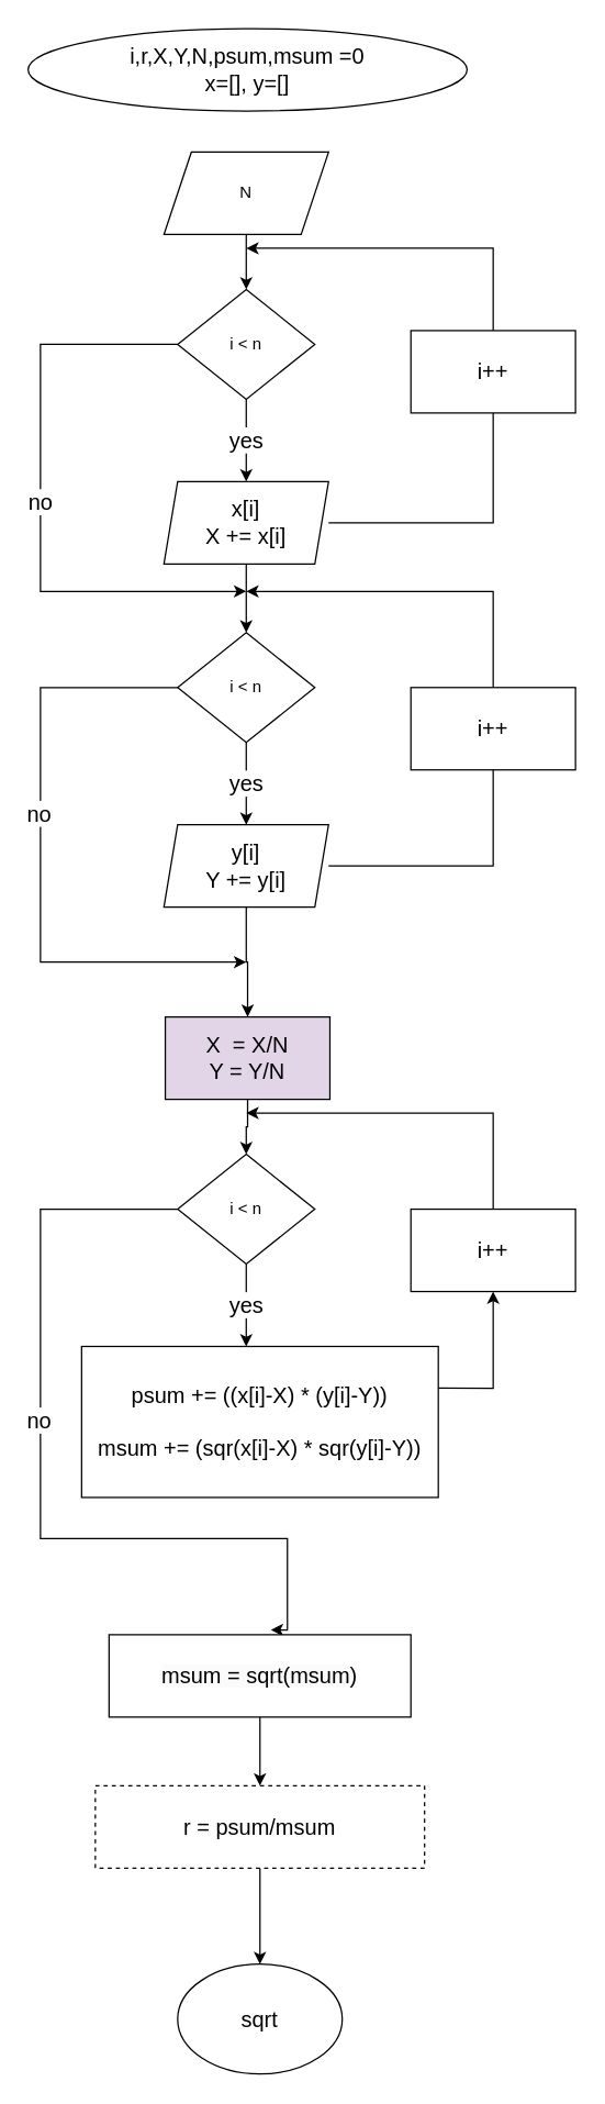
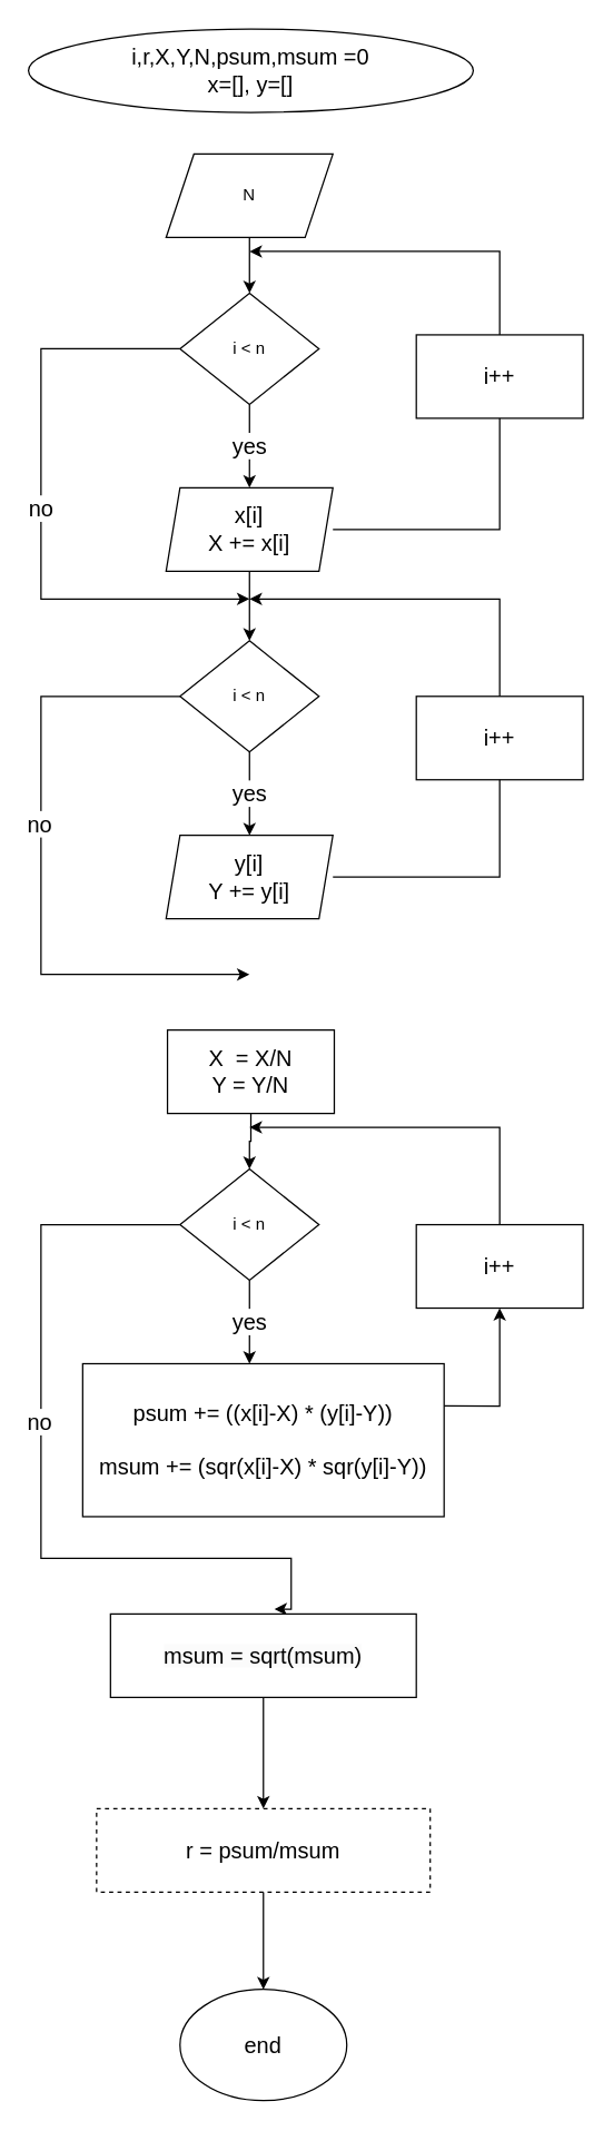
  <mxCell id="0" />
  <mxCell id="1" parent="0" />
  <mxCell id="2" value="&lt;font style=&quot;font-size: 16px;&quot;&gt;i,r,X,Y,N,psum,msum =0&lt;br&gt;x=[], y=[]&lt;br&gt;&lt;/font&gt;" style="ellipse;whiteSpace=wrap;html=1;" vertex="1" parent="1"><mxGeometry x="20" y="20" width="320" height="60" as="geometry" /></mxCell>
  <mxCell id="3" value="" style="edgeStyle=orthogonalEdgeStyle;rounded=0;orthogonalLoop=1;jettySize=auto;html=1;fontSize=16;" edge="1" parent="1" source="4" target="8"><mxGeometry relative="1" as="geometry" /></mxCell>
  <mxCell id="4" value="N" style="shape=parallelogram;perimeter=parallelogramPerimeter;whiteSpace=wrap;html=1;fixedSize=1;" vertex="1" parent="1"><mxGeometry x="119" y="110" width="120" height="60" as="geometry" /></mxCell>
  <mxCell id="5" style="edgeStyle=orthogonalEdgeStyle;rounded=0;orthogonalLoop=1;jettySize=auto;html=1;exitX=1;exitY=0.5;exitDx=0;exitDy=0;fontSize=16;" edge="1" parent="1"><mxGeometry relative="1" as="geometry"><mxPoint x="179" y="180" as="targetPoint" /><mxPoint x="239" y="380" as="sourcePoint" /><Array as="points"><mxPoint x="359" y="380" /><mxPoint x="359" y="180" /></Array></mxGeometry></mxCell>
  <mxCell id="6" value="yes" style="edgeStyle=orthogonalEdgeStyle;rounded=0;orthogonalLoop=1;jettySize=auto;html=1;exitX=0.5;exitY=1;exitDx=0;exitDy=0;fontSize=16;" edge="1" parent="1" source="8"><mxGeometry relative="1" as="geometry"><mxPoint x="179" y="350" as="targetPoint" /></mxGeometry></mxCell>
  <mxCell id="7" value="no" style="edgeStyle=orthogonalEdgeStyle;rounded=0;orthogonalLoop=1;jettySize=auto;html=1;fontSize=16;exitX=0;exitY=0.5;exitDx=0;exitDy=0;" edge="1" parent="1" source="8"><mxGeometry relative="1" as="geometry"><mxPoint x="179" y="430" as="targetPoint" /><mxPoint x="96" y="250" as="sourcePoint" /><Array as="points"><mxPoint x="29" y="250" /><mxPoint x="29" y="430" /></Array></mxGeometry></mxCell>
  <mxCell id="8" value="i &amp;lt; n" style="rhombus;whiteSpace=wrap;html=1;" vertex="1" parent="1"><mxGeometry x="129" y="210" width="100" height="80" as="geometry" /></mxCell>
  <mxCell id="9" value="i++" style="rounded=0;whiteSpace=wrap;html=1;fontSize=16;" vertex="1" parent="1"><mxGeometry x="299" y="240" width="120" height="60" as="geometry" /></mxCell>
  <mxCell id="10" style="edgeStyle=orthogonalEdgeStyle;rounded=0;orthogonalLoop=1;jettySize=auto;html=1;exitX=1;exitY=0.5;exitDx=0;exitDy=0;fontSize=16;" edge="1" parent="1"><mxGeometry relative="1" as="geometry"><mxPoint x="179" y="430" as="targetPoint" /><Array as="points"><mxPoint x="359" y="630" /><mxPoint x="359" y="430" /></Array><mxPoint x="239" y="630" as="sourcePoint" /></mxGeometry></mxCell>
  <mxCell id="11" value="yes" style="edgeStyle=orthogonalEdgeStyle;rounded=0;orthogonalLoop=1;jettySize=auto;html=1;exitX=0.5;exitY=1;exitDx=0;exitDy=0;fontSize=16;" edge="1" parent="1" source="14"><mxGeometry relative="1" as="geometry"><mxPoint x="179" y="600" as="targetPoint" /></mxGeometry></mxCell>
  <mxCell id="12" value="" style="edgeStyle=orthogonalEdgeStyle;rounded=0;orthogonalLoop=1;jettySize=auto;html=1;exitX=0;exitY=0.5;exitDx=0;exitDy=0;fontSize=16;" edge="1" parent="1" source="14"><mxGeometry relative="1" as="geometry"><mxPoint x="179" y="700" as="targetPoint" /><Array as="points"><mxPoint x="29" y="500" /><mxPoint x="29" y="700" /></Array></mxGeometry></mxCell>
  <mxCell id="13" value="no" style="edgeLabel;html=1;align=center;verticalAlign=middle;resizable=0;points=[];fontSize=16;" vertex="1" connectable="0" parent="12"><mxGeometry x="-0.153" y="-2" relative="1" as="geometry"><mxPoint as="offset" /></mxGeometry></mxCell>
  <mxCell id="14" value="i &amp;lt; n" style="rhombus;whiteSpace=wrap;html=1;" vertex="1" parent="1"><mxGeometry x="129" y="460" width="100" height="80" as="geometry" /></mxCell>
  <mxCell id="15" value="i++" style="rounded=0;whiteSpace=wrap;html=1;fontSize=16;" vertex="1" parent="1"><mxGeometry x="299" y="500" width="120" height="60" as="geometry" /></mxCell>
  <mxCell id="16" style="edgeStyle=orthogonalEdgeStyle;rounded=0;orthogonalLoop=1;jettySize=auto;html=1;exitX=0.5;exitY=1;exitDx=0;exitDy=0;entryX=0.5;entryY=0;entryDx=0;entryDy=0;fontSize=16;" edge="1" parent="1" source="17" target="14"><mxGeometry relative="1" as="geometry" /></mxCell>
  <mxCell id="17" value="x[i]&lt;br&gt;X += x[i]" style="shape=parallelogram;perimeter=parallelogramPerimeter;whiteSpace=wrap;html=1;fixedSize=1;fontSize=16;size=10;" vertex="1" parent="1"><mxGeometry x="119" y="350" width="120" height="60" as="geometry" /></mxCell>
- <mxCell id="18" value="" style="edgeStyle=orthogonalEdgeStyle;rounded=0;orthogonalLoop=1;jettySize=auto;html=1;fontSize=16;" edge="1" parent="1" source="19" target="21"><mxGeometry relative="1" as="geometry" /></mxCell>
  <mxCell id="19" value="y[i]&lt;br&gt;Y += y[i]" style="shape=parallelogram;perimeter=parallelogramPerimeter;whiteSpace=wrap;html=1;fixedSize=1;fontSize=16;size=10;" vertex="1" parent="1"><mxGeometry x="119" y="600" width="120" height="60" as="geometry" /></mxCell>
  <mxCell id="20" value="" style="edgeStyle=orthogonalEdgeStyle;rounded=0;orthogonalLoop=1;jettySize=auto;html=1;fontSize=16;" edge="1" parent="1" source="21" target="25"><mxGeometry relative="1" as="geometry" /></mxCell>
- <mxCell id="21" value="X&amp;nbsp; = X/N&lt;br&gt;Y = Y/N" style="whiteSpace=wrap;html=1;fontSize=16;fillColor=#e1d5e7;" vertex="1" parent="1"><mxGeometry x="120" y="740" width="120" height="60" as="geometry" /></mxCell>
+ <mxCell id="21" value="X&amp;nbsp; = X/N&lt;br&gt;Y = Y/N" style="whiteSpace=wrap;html=1;fontSize=16;" vertex="1" parent="1"><mxGeometry x="120" y="740" width="120" height="60" as="geometry" /></mxCell>
  <mxCell id="22" value="yes" style="edgeStyle=orthogonalEdgeStyle;rounded=0;orthogonalLoop=1;jettySize=auto;html=1;exitX=0.5;exitY=1;exitDx=0;exitDy=0;fontSize=16;" edge="1" parent="1" source="25"><mxGeometry relative="1" as="geometry"><mxPoint x="179" y="980" as="targetPoint" /></mxGeometry></mxCell>
  <mxCell id="23" value="" style="edgeStyle=orthogonalEdgeStyle;rounded=0;orthogonalLoop=1;jettySize=auto;html=1;exitX=0;exitY=0.5;exitDx=0;exitDy=0;fontSize=16;entryX=0.536;entryY=-0.058;entryDx=0;entryDy=0;entryPerimeter=0;" edge="1" parent="1" source="25" target="31"><mxGeometry relative="1" as="geometry"><mxPoint x="179" y="1150" as="targetPoint" /><Array as="points"><mxPoint x="29" y="880" /><mxPoint x="29" y="1120" /><mxPoint x="209" y="1120" /></Array></mxGeometry></mxCell>
  <mxCell id="24" value="no" style="edgeLabel;html=1;align=center;verticalAlign=middle;resizable=0;points=[];fontSize=16;" vertex="1" connectable="0" parent="23"><mxGeometry x="-0.153" y="-2" relative="1" as="geometry"><mxPoint as="offset" /></mxGeometry></mxCell>
  <mxCell id="25" value="i &amp;lt; n" style="rhombus;whiteSpace=wrap;html=1;" vertex="1" parent="1"><mxGeometry x="129" y="840" width="100" height="80" as="geometry" /></mxCell>
  <mxCell id="26" style="edgeStyle=orthogonalEdgeStyle;rounded=0;orthogonalLoop=1;jettySize=auto;html=1;exitX=0.5;exitY=0;exitDx=0;exitDy=0;fontSize=16;" edge="1" parent="1" source="27"><mxGeometry relative="1" as="geometry"><mxPoint x="179" y="810" as="targetPoint" /><Array as="points"><mxPoint x="359" y="810" /></Array></mxGeometry></mxCell>
  <mxCell id="27" value="i++" style="rounded=0;whiteSpace=wrap;html=1;fontSize=16;" vertex="1" parent="1"><mxGeometry x="299" y="880" width="120" height="60" as="geometry" /></mxCell>
  <mxCell id="28" style="edgeStyle=orthogonalEdgeStyle;rounded=0;orthogonalLoop=1;jettySize=auto;html=1;exitX=1;exitY=0.5;exitDx=0;exitDy=0;fontSize=16;entryX=0.5;entryY=1;entryDx=0;entryDy=0;" edge="1" parent="1" target="27"><mxGeometry relative="1" as="geometry"><mxPoint x="369" y="1010" as="targetPoint" /><mxPoint x="234" y="1010" as="sourcePoint" /></mxGeometry></mxCell>
  <mxCell id="29" value="psum += ((x[i]-X) * (y[i]-Y))&lt;br&gt;&lt;br&gt;msum += (sqr(x[i]-X) * sqr(y[i]-Y))" style="whiteSpace=wrap;html=1;fontSize=16;" vertex="1" parent="1"><mxGeometry x="59" y="980" width="260" height="110" as="geometry" /></mxCell>
  <mxCell id="30" value="" style="edgeStyle=orthogonalEdgeStyle;rounded=0;orthogonalLoop=1;jettySize=auto;html=1;fontSize=16;" edge="1" parent="1" source="31" target="33"><mxGeometry relative="1" as="geometry" /></mxCell>
- <mxCell id="31" value="&lt;meta charset=&quot;utf-8&quot;&gt;&lt;span style=&quot;color: rgb(0, 0, 0); font-family: Helvetica; font-size: 16px; font-style: normal; font-variant-ligatures: normal; font-variant-caps: normal; font-weight: 400; letter-spacing: normal; orphans: 2; text-align: center; text-indent: 0px; text-transform: none; widows: 2; word-spacing: 0px; -webkit-text-stroke-width: 0px; background-color: rgb(251, 251, 251); text-decoration-thickness: initial; text-decoration-style: initial; text-decoration-color: initial; float: none; display: inline !important;&quot;&gt;msum = sqrt(msum)&lt;/span&gt;" style="rounded=0;whiteSpace=wrap;html=1;fontSize=16;" vertex="1" parent="1"><mxGeometry x="79" y="1190" width="220" height="60" as="geometry" /></mxCell>
+ <mxCell id="31" value="&lt;meta charset=&quot;utf-8&quot;&gt;&lt;span style=&quot;color: rgb(0, 0, 0); font-family: Helvetica; font-size: 16px; font-style: normal; font-variant-ligatures: normal; font-variant-caps: normal; font-weight: 400; letter-spacing: normal; orphans: 2; text-align: center; text-indent: 0px; text-transform: none; widows: 2; word-spacing: 0px; -webkit-text-stroke-width: 0px; background-color: rgb(251, 251, 251); text-decoration-thickness: initial; text-decoration-style: initial; text-decoration-color: initial; float: none; display: inline !important;&quot;&gt;msum = sqrt(msum)&lt;/span&gt;" style="rounded=0;whiteSpace=wrap;html=1;fontSize=16;" vertex="1" parent="1"><mxGeometry x="79" y="1160" width="220" height="60" as="geometry" /></mxCell>
  <mxCell id="32" value="" style="edgeStyle=orthogonalEdgeStyle;rounded=0;orthogonalLoop=1;jettySize=auto;html=1;fontSize=16;" edge="1" parent="1" source="33"><mxGeometry relative="1" as="geometry"><mxPoint x="189" y="1430" as="targetPoint" /></mxGeometry></mxCell>
  <mxCell id="33" value="r = psum/msum" style="whiteSpace=wrap;html=1;fontSize=16;rounded=0;dashed=1;" vertex="1" parent="1"><mxGeometry x="69" y="1300" width="240" height="60" as="geometry" /></mxCell>
- <mxCell id="34" value="sqrt" style="ellipse;whiteSpace=wrap;html=1;fontSize=16;" vertex="1" parent="1"><mxGeometry x="129" y="1430" width="120" height="80" as="geometry" /></mxCell>
+ <mxCell id="34" value="end" style="ellipse;whiteSpace=wrap;html=1;fontSize=16;" vertex="1" parent="1"><mxGeometry x="129" y="1430" width="120" height="80" as="geometry" /></mxCell>
